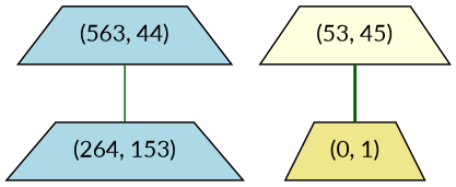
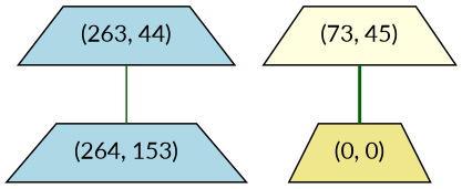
  graph {
    fontname=Lato
    node [fillcolor=lightblue fontname=Lato shape=trapezium style=filled]
    edge [color=darkgreen fontname=Lato]
-   "(263, 44)" [label="(563, 44)"]
+   "(263, 44)"
    "(264, 153)"
-   "(73, 45)" [fillcolor=lightyellow label="(53, 45)"]
-   "(0, 0)" [fillcolor=khaki label="(0, 1)"]
+   "(73, 45)" [fillcolor=lightyellow]
+   "(0, 0)" [fillcolor=khaki]
    "(263, 44)" -- "(264, 153)" [style=solid weight=1]
    "(73, 45)" -- "(0, 0)" [style=bold weight=4]
  }
